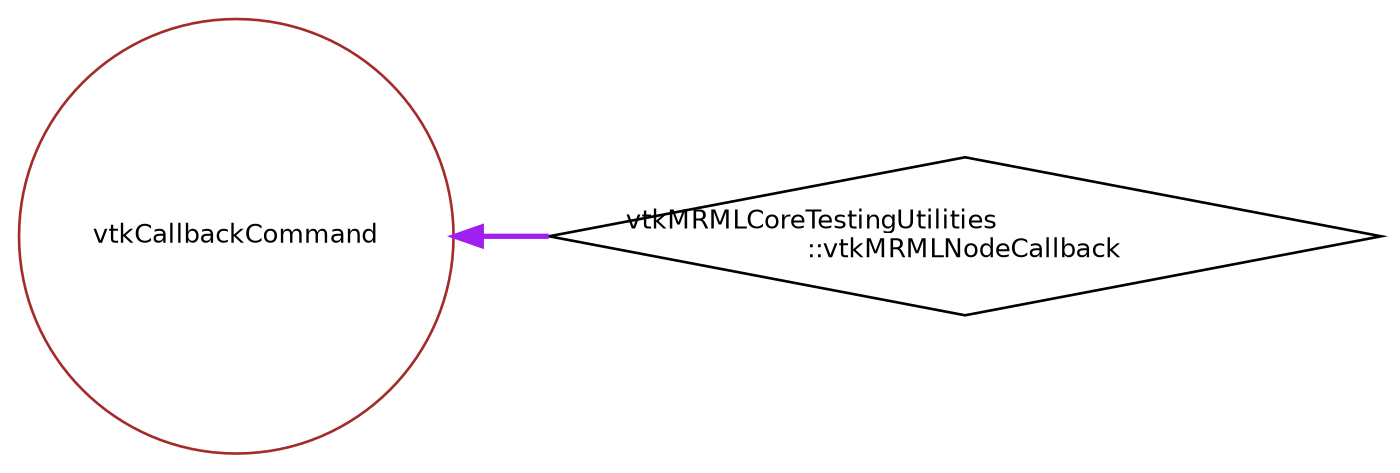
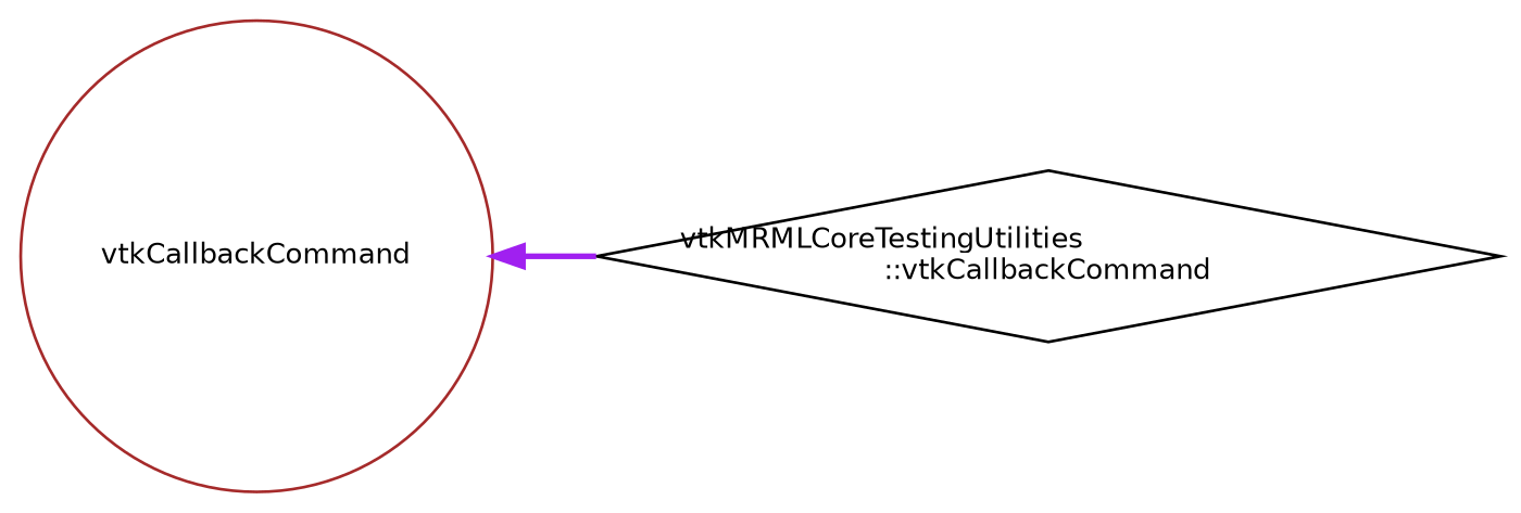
  digraph {
    rankdir=LR
    node [fontname=Helvetica fontsize=10]
    n1 [color=brown height=0.2 label=vtkCallbackCommand shape=circle width=0.4]
-   n2 [color=black height=0.2 label="vtkMRMLCoreTestingUtilities\l::vtkMRMLNodeCallback" shape=diamond width=0.4]
+   n2 [color=black height=0.2 label="vtkMRMLCoreTestingUtilities\l::vtkCallbackCommand" shape=diamond width=0.4]
    n1 -> n2 [color=purple dir=back fontname=Helvetica fontsize=10 labelfontname=Helvetica labelfontsize=10 style=bold]
  }
